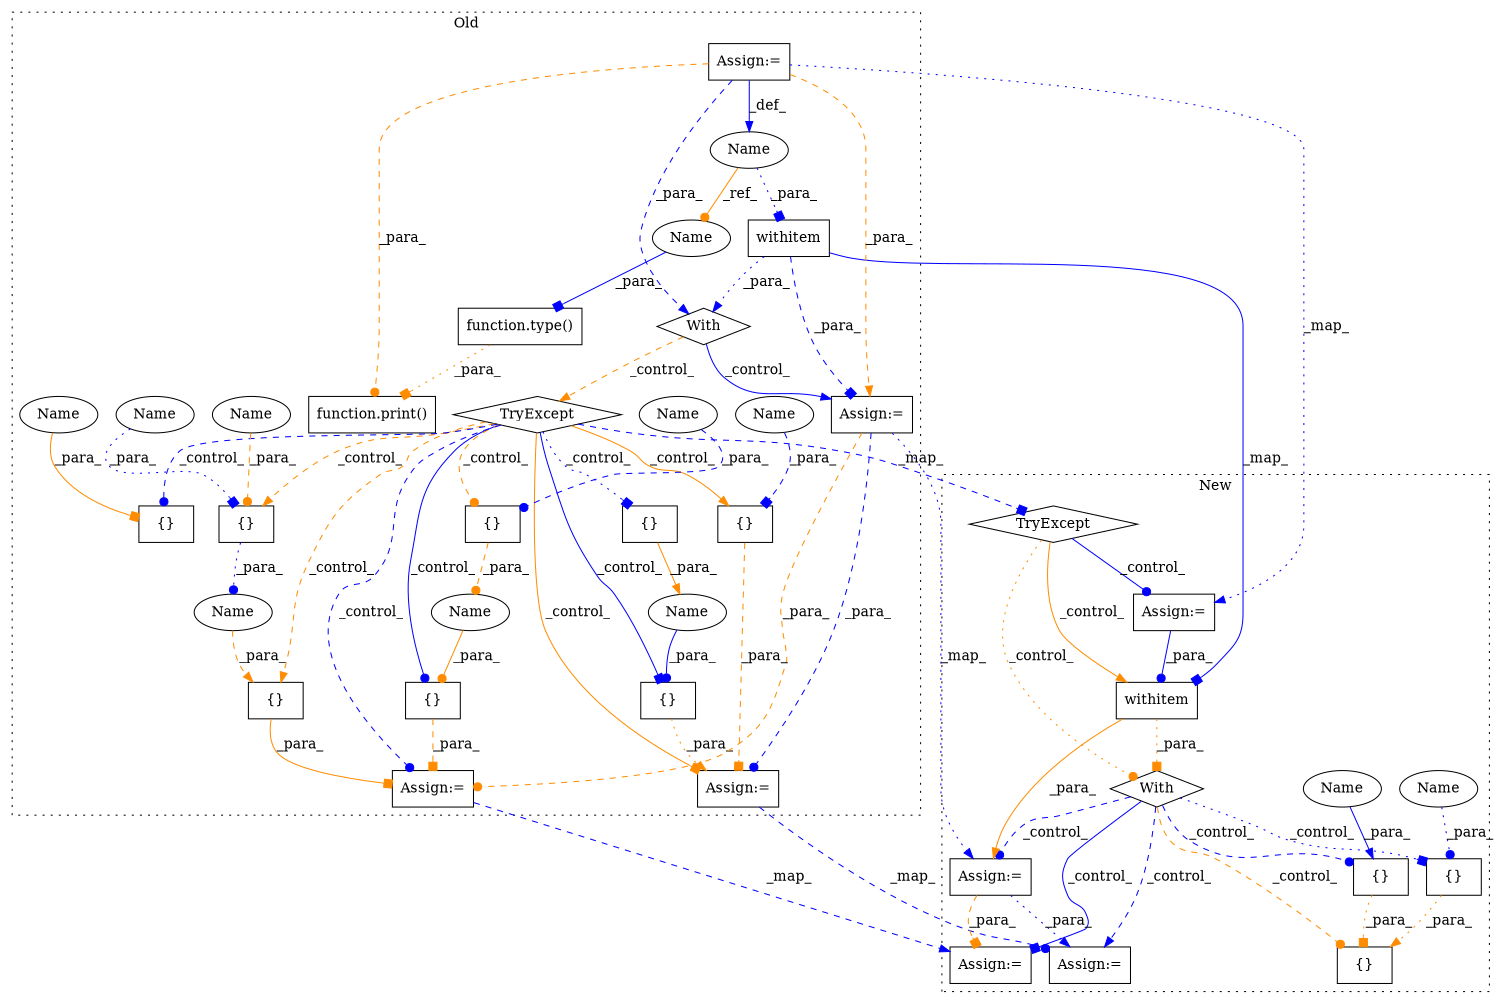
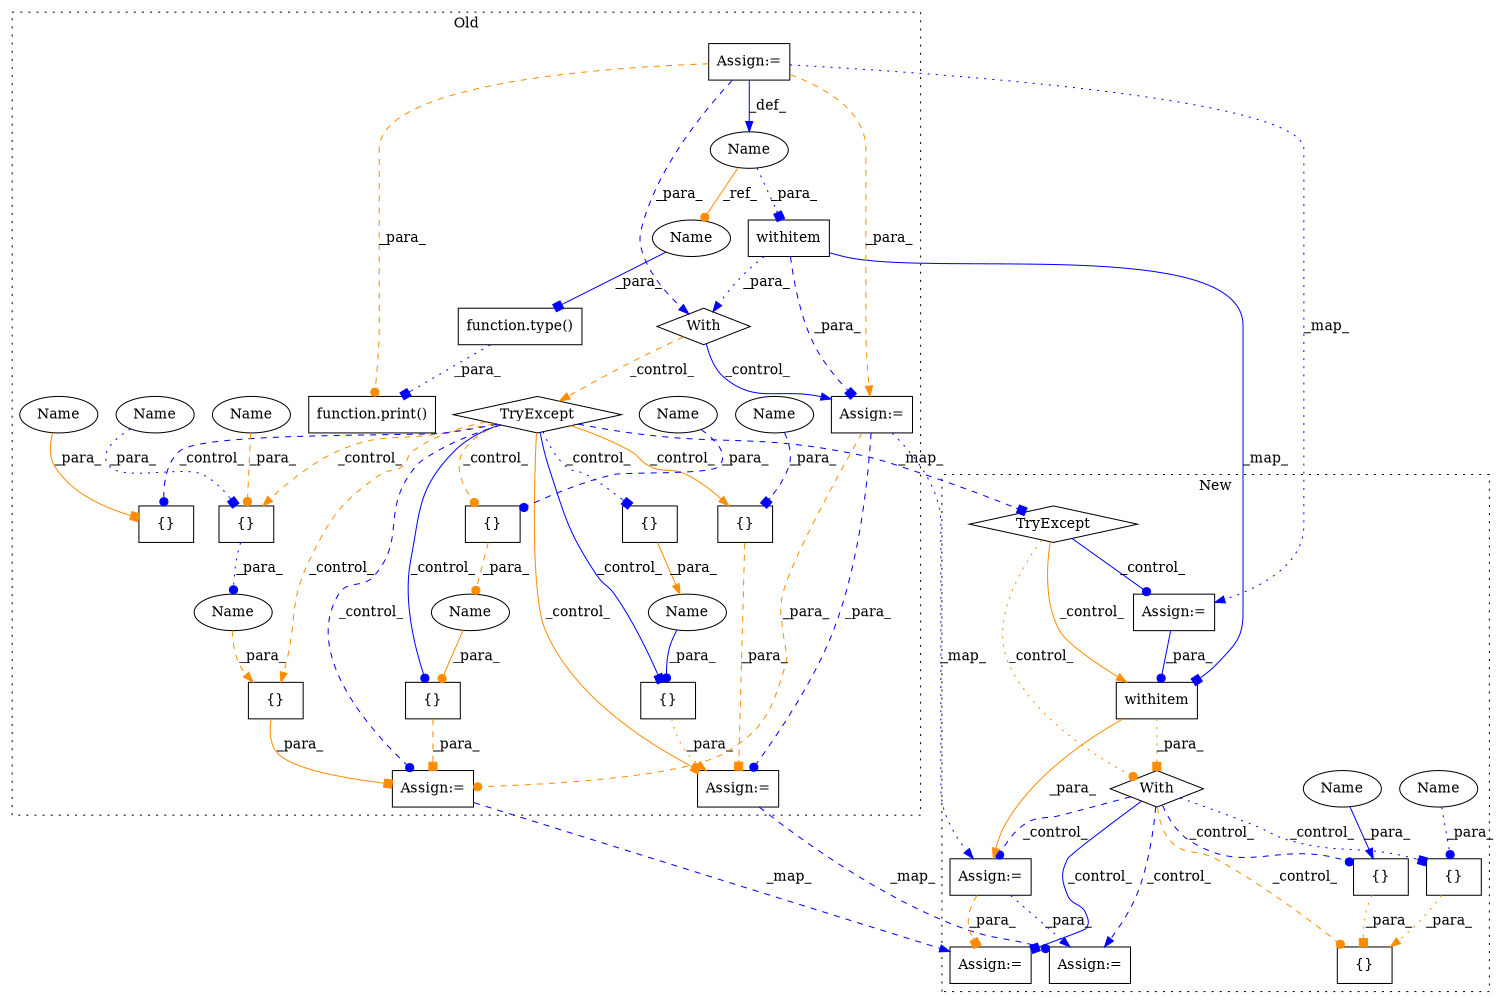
  digraph {
    node [a=87 l="1,1" s="91258,91311" shape=box]
    edge [color=blue style=dashed arrowhead=dot]
    n1 [a=75 l="5,1" label="function.type()" s="90934,90945"]
    n2 [a=75 l="6,1" label="function.print()" s="90928,90946"]
    n3 [l=6 label=Name s=90871 shape=ellipse]
    n4 [a=49 l=6 label=withitem s=90984]
    n5 [a=71 l=21 label=TryExcept s=91160 shape=diamond]
    n6 [a=95 label="{}" s="91246,91312"]
    n7 [a=95 label="{}" s="92149,92301"]
    n8 [a=39 l="5,24" label=With s="90979,90990" shape=diamond]
    n9 [a=95 label="{}" s="91544,91594"]
    n10 [a=68 l=3 label="Assign:=" s=91016]
    n11 [a=95 label="{}" s="91555,91593"]
    n12 [a=95 label="{}"]
    n13 [a=68 l=3 label="Assign:=" s=91192]
    n14 [a=95 label="{}" s="92160,92300"]
    n15 [a=68 l=3 label="Assign:=" s=90877]
    n16 [a=95 label="{}" s="92169,92192"]
    n17 [a=68 l=3 label="Assign:=" s=91797]
    n18 [a=95 label="{}" s="91851,91917"]
    n19 [l=6 label=Name s=90939 shape=ellipse]
    n20 [label=Name shape=ellipse]
    n21 [label=Name s="91555,91593" shape=ellipse]
    n22 [label=Name shape=ellipse]
    n23 [label=Name s="92169,92192" shape=ellipse]
    n24 [label=Name s="91544,91594" shape=ellipse]
    n25 [label=Name s="91851,91917" shape=ellipse]
    n26 [label=Name s="91246,91312" shape=ellipse]
    n27 [label=Name s="92149,92301" shape=ellipse]
    n28 [a=39 l="5,28" label=With s="68999,69010" shape=diamond]
    n29 [a=95 label="{}" s="69974,70011"]
    n30 [a=95 label="{}" s="69884,69906"]
    n31 [a=49 l=6 label=withitem s=69004]
    n32 [a=71 l=17 label=TryExcept s=68894 shape=diamond]
    n33 [a=59 l="1,0" label="{}" s="69883,70012"]
    n34 [a=68 l=3 label="Assign:=" s=69040]
    n35 [a=68 l=3 label="Assign:=" s=69154]
    n36 [a=68 l=3 label="Assign:=" s=68917]
    n37 [a=68 l=3 label="Assign:=" s=69679]
    n38 [label=Name s="69884,69906" shape=ellipse]
    n39 [label=Name s="69974,70011" shape=ellipse]
    subgraph cluster_1 {
      label=Old
      style=dotted
      n1
      n2
      n3
      n4
      n5
      n6
      n7
      n8
      n9
      n10
      n11
      n12
      n13
      n14
      n15
      n16
      n17
      n18
      n19
      n20
      n21
      n22
      n23
      n24
      n25
      n26
      n27
    }
    subgraph cluster_2 {
      label=New
      style=dotted
      n28
      n29
      n30
      n31
      n32
      n33
      n34
      n35
      n36
      n37
      n38
      n39
    }
-   n1 -> n2 [label=_para_ color=darkorange style=dotted arrowhead=box]
+   n1 -> n2 [label=_para_ style=dotted arrowhead=box]
    n3 -> n4 [label=_para_ style=dotted arrowhead=box]
    n3 -> n19 [label=_ref_ color=darkorange style=solid]
    n4 -> n8 [label=_para_ style=dotted arrowhead=normal]
    n4 -> n10 [label=_para_ arrowhead=box]
    n4 -> n31 [label=_map_ style=solid arrowhead=box]
    n5 -> n6 [label=_control_ color=darkorange arrowhead=normal]
    n5 -> n7 [label=_control_ style=solid arrowhead=box]
    n5 -> n9 [label=_control_ style=solid]
    n5 -> n11 [label=_control_ color=darkorange]
    n5 -> n12 [label=_control_ color=darkorange arrowhead=normal]
    n5 -> n13 [label=_control_]
    n5 -> n14 [label=_control_ style=dotted arrowhead=box]
    n5 -> n16 [label=_control_]
    n5 -> n17 [label=_control_ color=darkorange style=solid arrowhead=box]
    n5 -> n18 [label=_control_ color=darkorange style=solid arrowhead=normal]
    n5 -> n32 [label=_map_ arrowhead=box]
    n6 -> n13 [label=_para_ color=darkorange style=solid arrowhead=box]
    n7 -> n17 [label=_para_ color=darkorange style=dotted arrowhead=normal]
    n8 -> n5 [label=_control_ color=darkorange arrowhead=normal]
    n8 -> n10 [label=_control_ style=solid arrowhead=normal]
    n9 -> n13 [label=_para_ color=darkorange arrowhead=box]
    n10 -> n13 [label=_para_ color=darkorange]
    n10 -> n17 [label=_para_]
    n10 -> n34 [label=_map_ style=dotted arrowhead=normal]
    n11 -> n24 [label=_para_ color=darkorange]
    n12 -> n26 [label=_para_ style=dotted]
    n13 -> n35 [label=_map_ arrowhead=normal]
    n14 -> n27 [label=_para_ color=darkorange style=solid arrowhead=normal]
    n15 -> n2 [label=_para_ color=darkorange]
    n15 -> n3 [label=_def_ style=solid arrowhead=normal]
    n15 -> n8 [label=_para_ arrowhead=normal]
    n15 -> n10 [label=_para_ color=darkorange arrowhead=normal]
    n15 -> n36 [label=_map_ style=dotted arrowhead=normal]
    n17 -> n37 [label=_map_]
    n18 -> n17 [label=_para_ color=darkorange arrowhead=box]
    n19 -> n1 [label=_para_ style=solid arrowhead=box]
    n20 -> n12 [label=_para_ color=darkorange]
    n21 -> n11 [label=_para_]
    n22 -> n12 [label=_para_ style=dotted arrowhead=box]
    n23 -> n16 [label=_para_ color=darkorange style=solid arrowhead=box]
    n24 -> n9 [label=_para_ color=darkorange style=solid]
    n25 -> n18 [label=_para_ arrowhead=box]
    n26 -> n6 [label=_para_ color=darkorange arrowhead=normal]
    n27 -> n7 [label=_para_ style=solid]
    n28 -> n29 [label=_control_ style=dotted arrowhead=box]
    n28 -> n30 [label=_control_]
    n28 -> n33 [label=_control_ color=darkorange]
    n28 -> n34 [label=_control_]
    n28 -> n35 [label=_control_ style=solid arrowhead=box]
    n28 -> n37 [label=_control_ arrowhead=normal]
    n29 -> n33 [label=_para_ color=darkorange style=dotted arrowhead=normal]
    n30 -> n33 [label=_para_ color=darkorange style=dotted arrowhead=box]
    n31 -> n28 [label=_para_ color=darkorange style=dotted arrowhead=box]
    n31 -> n34 [label=_para_ color=darkorange style=solid arrowhead=normal]
    n32 -> n28 [label=_control_ color=darkorange style=dotted]
    n32 -> n31 [label=_control_ color=darkorange style=solid arrowhead=normal]
    n32 -> n36 [label=_control_ style=solid]
    n34 -> n35 [label=_para_ color=darkorange arrowhead=box]
    n34 -> n37 [label=_para_ style=dotted arrowhead=normal]
    n36 -> n31 [label=_para_ style=solid]
    n38 -> n30 [label=_para_ style=solid arrowhead=normal]
    n39 -> n29 [label=_para_ style=dotted]
  }
